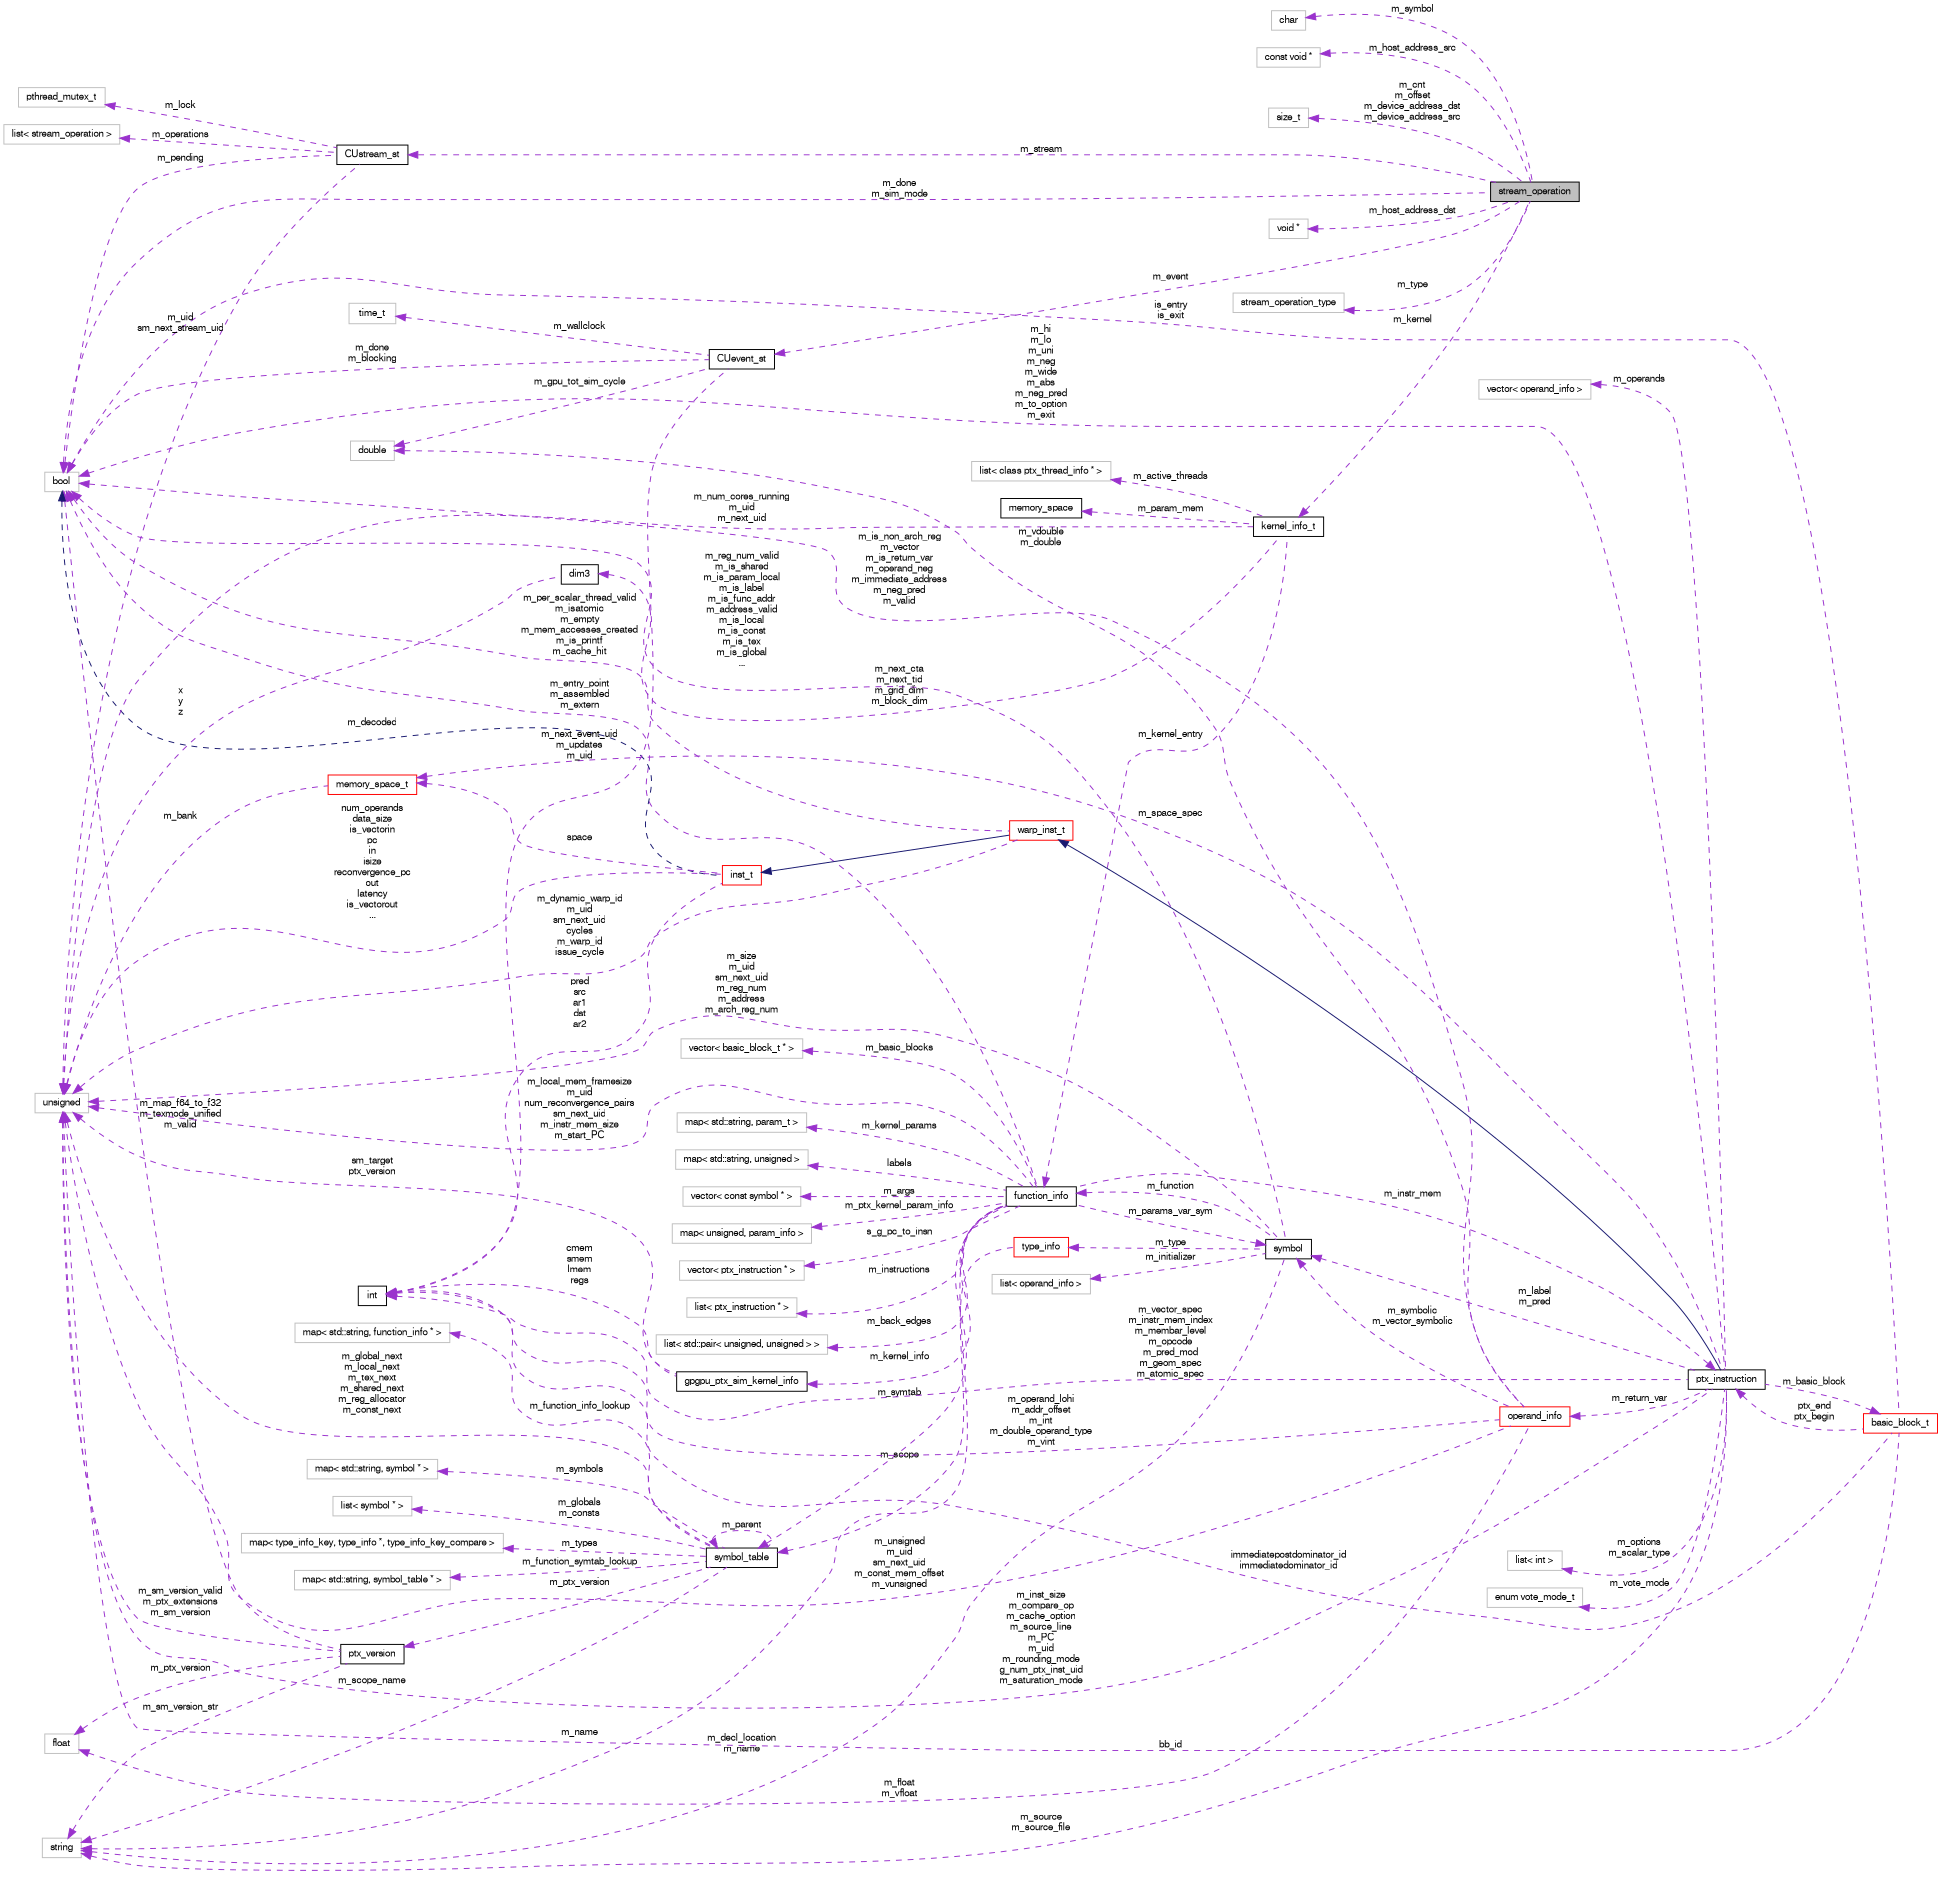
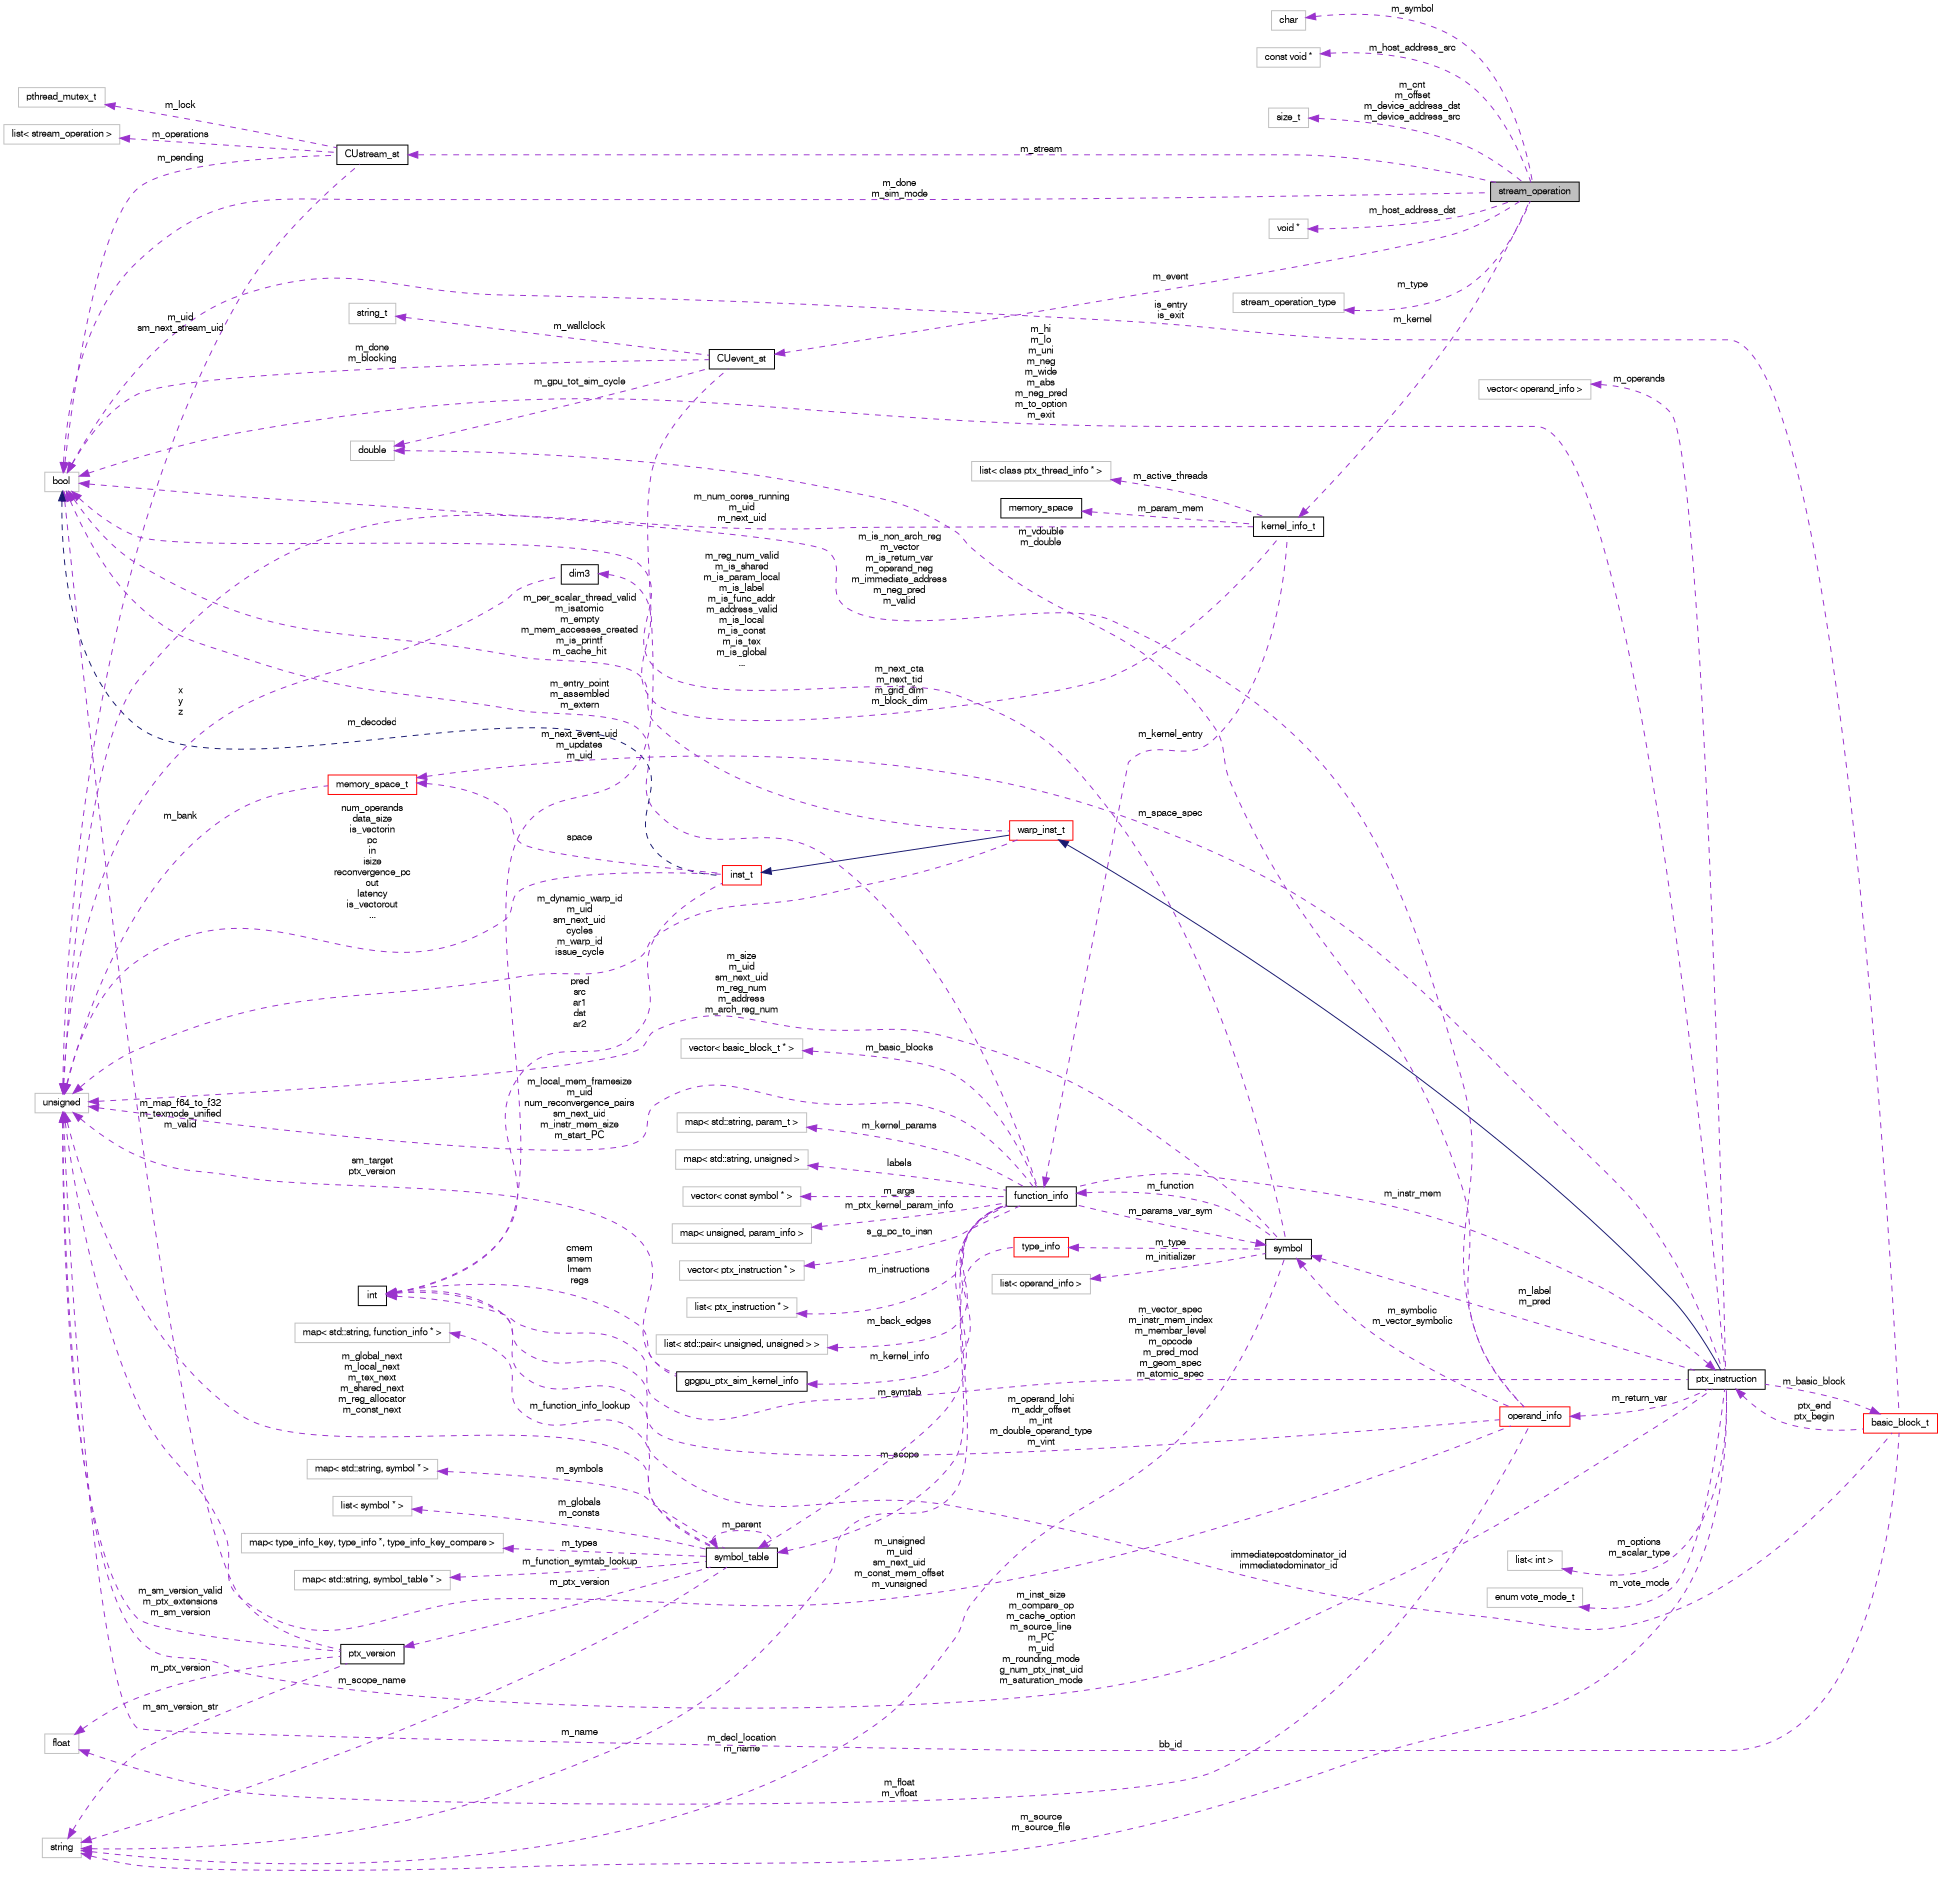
  digraph {
    rankdir=LR
    node [color=grey75 fontname=FreeSans fontsize=10 shape=record]
    edge [color=darkorchid3 dir=back fontname=FreeSans fontsize=10 labelfontname=FreeSans labelfontsize=10 style=dashed]
    n1 [color=black fillcolor=grey75 fontcolor=black height=0.2 label=stream_operation style=filled width=0.4]
    n2 [height=0.2 label=stream_operation_type width=0.4]
    n3 [height=0.2 label=char width=0.4]
    n4 [height=0.2 label="const void *" width=0.4]
    n5 [height=0.2 label=size_t width=0.4]
    n6 [color=black height=0.2 label=CUstream_st width=0.4]
    n7 [height=0.2 label=pthread_mutex_t width=0.4]
    n8 [height=0.2 label=bool width=0.4]
    n9 [color=black height=0.2 label=CUevent_st width=0.4]
    n10 [color=black height=0.2 label=function_info width=0.4]
    n11 [color=black height=0.2 label=ptx_version width=0.4]
    n12 [color=black height=0.2 label=ptx_instruction width=0.4]
    n13 [color=red height=0.2 label=warp_inst_t width=0.4]
    n14 [color=red height=0.2 label=inst_t width=0.4]
    n15 [color=red height=0.2 label=basic_block_t width=0.4]
    n16 [color=red height=0.2 label=operand_info width=0.4]
    n17 [color=black height=0.2 label=symbol width=0.4]
    n18 [color=black height=0.2 label=kernel_info_t width=0.4]
    n19 [color=black height=0.2 label=symbol_table width=0.4]
    n20 [height=0.2 label="list\< stream_operation \>" width=0.4]
    n21 [height=0.2 label=unsigned width=0.4]
    n22 [color=red height=0.2 label=memory_space_t width=0.4]
    n23 [color=black height=0.2 label=gpgpu_ptx_sim_kernel_info width=0.4]
    n24 [color=black height=0.2 label=dim3 width=0.4]
    n25 [color=red height=0.2 label=type_info width=0.4]
    n26 [height=0.2 label=double width=0.4]
-   n27 [height=0.2 label=time_t width=0.4]
+   n27 [height=0.2 label=string_t width=0.4]
    n28 [color=black height=0.2 label=int width=0.4]
    n29 [height=0.2 label="void *" width=0.4]
    n30 [height=0.2 label="list\< class ptx_thread_info * \>" width=0.4]
    n31 [height=0.2 label="map\< std::string, symbol * \>" width=0.4]
    n32 [height=0.2 label="list\< symbol * \>" width=0.4]
    n33 [height=0.2 label="map\< type_info_key, type_info *, type_info_key_compare \>" width=0.4]
    n34 [height=0.2 label=float width=0.4]
    n35 [height=0.2 label=string width=0.4]
    n36 [height=0.2 label="map\< std::string, symbol_table * \>" width=0.4]
    n37 [height=0.2 label="map\< std::string, function_info * \>" width=0.4]
    n38 [height=0.2 label="map\< std::string, param_t \>" width=0.4]
    n39 [height=0.2 label="map\< std::string, unsigned \>" width=0.4]
    n40 [height=0.2 label="vector\< const symbol * \>" width=0.4]
    n41 [height=0.2 label="map\< unsigned, param_info \>" width=0.4]
    n42 [height=0.2 label="vector\< ptx_instruction * \>" width=0.4]
    n43 [height=0.2 label="list\< ptx_instruction * \>" width=0.4]
    n44 [height=0.2 label="list\< int \>" width=0.4]
    n45 [height=0.2 label="enum vote_mode_t" width=0.4]
    n46 [height=0.2 label="list\< operand_info \>" width=0.4]
    n47 [height=0.2 label="vector\< operand_info \>" width=0.4]
    n48 [height=0.2 label="list\< std::pair\< unsigned, unsigned \> \>" width=0.4]
    n49 [height=0.2 label="vector\< basic_block_t * \>" width=0.4]
    n50 [color=black height=0.2 label=memory_space width=0.4]
    n2 -> n1 [label=m_type]
    n3 -> n1 [label=m_symbol]
    n4 -> n1 [label=m_host_address_src]
    n5 -> n1 [label="m_cnt\nm_offset\nm_device_address_dst\nm_device_address_src"]
    n6 -> n1 [label=m_stream]
    n7 -> n6 [label=m_lock]
    n8 -> n1 [label="m_done\nm_sim_mode"]
    n8 -> n6 [label=m_pending]
    n8 -> n9 [label="m_done\nm_blocking"]
    n8 -> n10 [label="m_entry_point\nm_assembled\nm_extern"]
    n8 -> n11 [label="m_map_f64_to_f32\nm_texmode_unified\nm_valid"]
    n8 -> n12 [label="m_hi\nm_lo\nm_uni\nm_neg\nm_wide\nm_abs\nm_neg_pred\nm_to_option\nm_exit"]
    n8 -> n13 [label="m_per_scalar_thread_valid\nm_isatomic\nm_empty\nm_mem_accesses_created\nm_is_printf\nm_cache_hit"]
    n8 -> n14 [color=midnightblue label=m_decoded]
    n8 -> n15 [label="is_entry\nis_exit"]
    n8 -> n16 [label="m_is_non_arch_reg\nm_vector\nm_is_return_var\nm_operand_neg\nm_immediate_address\nm_neg_pred\nm_valid"]
    n8 -> n17 [label="m_reg_num_valid\nm_is_shared\nm_is_param_local\nm_is_label\nm_is_func_addr\nm_address_valid\nm_is_local\nm_is_const\nm_is_tex\nm_is_global\n..."]
    n9 -> n1 [label=m_event]
    n10 -> n17 [label=m_function]
    n10 -> n18 [label=m_kernel_entry]
    n11 -> n19 [label=m_ptx_version]
    n12 -> n10 [label=m_instr_mem]
    n12 -> n15 [label="ptx_end\nptx_begin"]
    n13 -> n12 [color=midnightblue style=solid]
    n14 -> n13 [color=midnightblue style=solid]
    n15 -> n12 [label=m_basic_block]
    n16 -> n12 [label=m_return_var]
    n17 -> n10 [label=m_params_var_sym]
    n17 -> n12 [label="m_label\nm_pred"]
    n17 -> n16 [label="m_symbolic\nm_vector_symbolic"]
    n18 -> n1 [label=m_kernel]
    n19 -> n10 [label=m_symtab]
    n19 -> n19 [label=m_parent]
    n19 -> n25 [label=m_scope]
    n20 -> n6 [label=m_operations]
    n21 -> n6 [label="m_uid\nsm_next_stream_uid"]
    n21 -> n10 [label="m_local_mem_framesize\nm_uid\nnum_reconvergence_pairs\nsm_next_uid\nm_instr_mem_size\nm_start_PC"]
    n21 -> n11 [label="m_sm_version_valid\nm_ptx_extensions\nm_sm_version"]
    n21 -> n12 [label="m_inst_size\nm_compare_op\nm_cache_option\nm_source_line\nm_PC\nm_uid\nm_rounding_mode\ng_num_ptx_inst_uid\nm_saturation_mode"]
    n21 -> n13 [label="m_dynamic_warp_id\nm_uid\nsm_next_uid\ncycles\nm_warp_id\nissue_cycle"]
    n21 -> n14 [label="num_operands\ndata_size\nis_vectorin\npc\nin\nisize\nreconvergence_pc\nout\nlatency\nis_vectorout\n..."]
    n21 -> n15 [label=bb_id]
    n21 -> n16 [label="m_unsigned\nm_uid\nsm_next_uid\nm_const_mem_offset\nm_vunsigned"]
    n21 -> n17 [label="m_size\nm_uid\nsm_next_uid\nm_reg_num\nm_address\nm_arch_reg_num"]
    n21 -> n18 [label="m_num_cores_running\nm_uid\nm_next_uid"]
    n21 -> n19 [label="m_global_next\nm_local_next\nm_tex_next\nm_shared_next\nm_reg_allocator\nm_const_next"]
    n21 -> n22 [label=m_bank]
    n21 -> n23 [label="sm_target\nptx_version"]
    n21 -> n24 [label="x\ny\nz"]
    n22 -> n12 [label=m_space_spec]
    n22 -> n14 [label=space]
    n23 -> n10 [label=m_kernel_info]
    n24 -> n18 [label="m_next_cta\nm_next_tid\nm_grid_dim\nm_block_dim"]
    n25 -> n17 [label=m_type]
    n26 -> n9 [label=m_gpu_tot_sim_cycle]
    n26 -> n16 [label="m_vdouble\nm_double"]
    n27 -> n9 [label=m_wallclock]
    n28 -> n9 [label="m_next_event_uid\nm_updates\nm_uid"]
    n28 -> n12 [label="m_vector_spec\nm_instr_mem_index\nm_membar_level\nm_opcode\nm_pred_mod\nm_geom_spec\nm_atomic_spec"]
    n28 -> n14 [label="pred\nsrc\nar1\ndst\nar2"]
    n28 -> n15 [label="immediatepostdominator_id\nimmediatedominator_id"]
    n28 -> n16 [label="m_operand_lohi\nm_addr_offset\nm_int\nm_double_operand_type\nm_vint"]
    n28 -> n23 [label="cmem\nsmem\nlmem\nregs"]
    n29 -> n1 [label=m_host_address_dst]
    n30 -> n18 [label=m_active_threads]
    n31 -> n19 [label=m_symbols]
    n32 -> n19 [label="m_globals\nm_consts"]
    n33 -> n19 [label=m_types]
    n34 -> n11 [label=m_ptx_version]
    n34 -> n16 [label="m_float\nm_vfloat"]
    n35 -> n10 [label=m_name]
    n35 -> n11 [label=m_sm_version_str]
    n35 -> n12 [label="m_source\nm_source_file"]
    n35 -> n17 [label="m_decl_location\nm_name"]
    n35 -> n19 [label=m_scope_name]
    n36 -> n19 [label=m_function_symtab_lookup]
    n37 -> n19 [label=m_function_info_lookup]
    n38 -> n10 [label=m_kernel_params]
    n39 -> n10 [label=labels]
    n40 -> n10 [label=m_args]
    n41 -> n10 [label=m_ptx_kernel_param_info]
    n42 -> n10 [label=s_g_pc_to_insn]
    n43 -> n10 [label=m_instructions]
    n44 -> n12 [label="m_options\nm_scalar_type"]
    n45 -> n12 [label=m_vote_mode]
    n46 -> n17 [label=m_initializer]
    n47 -> n12 [label=m_operands]
    n48 -> n10 [label=m_back_edges]
    n49 -> n10 [label=m_basic_blocks]
    n50 -> n18 [label=m_param_mem]
  }
